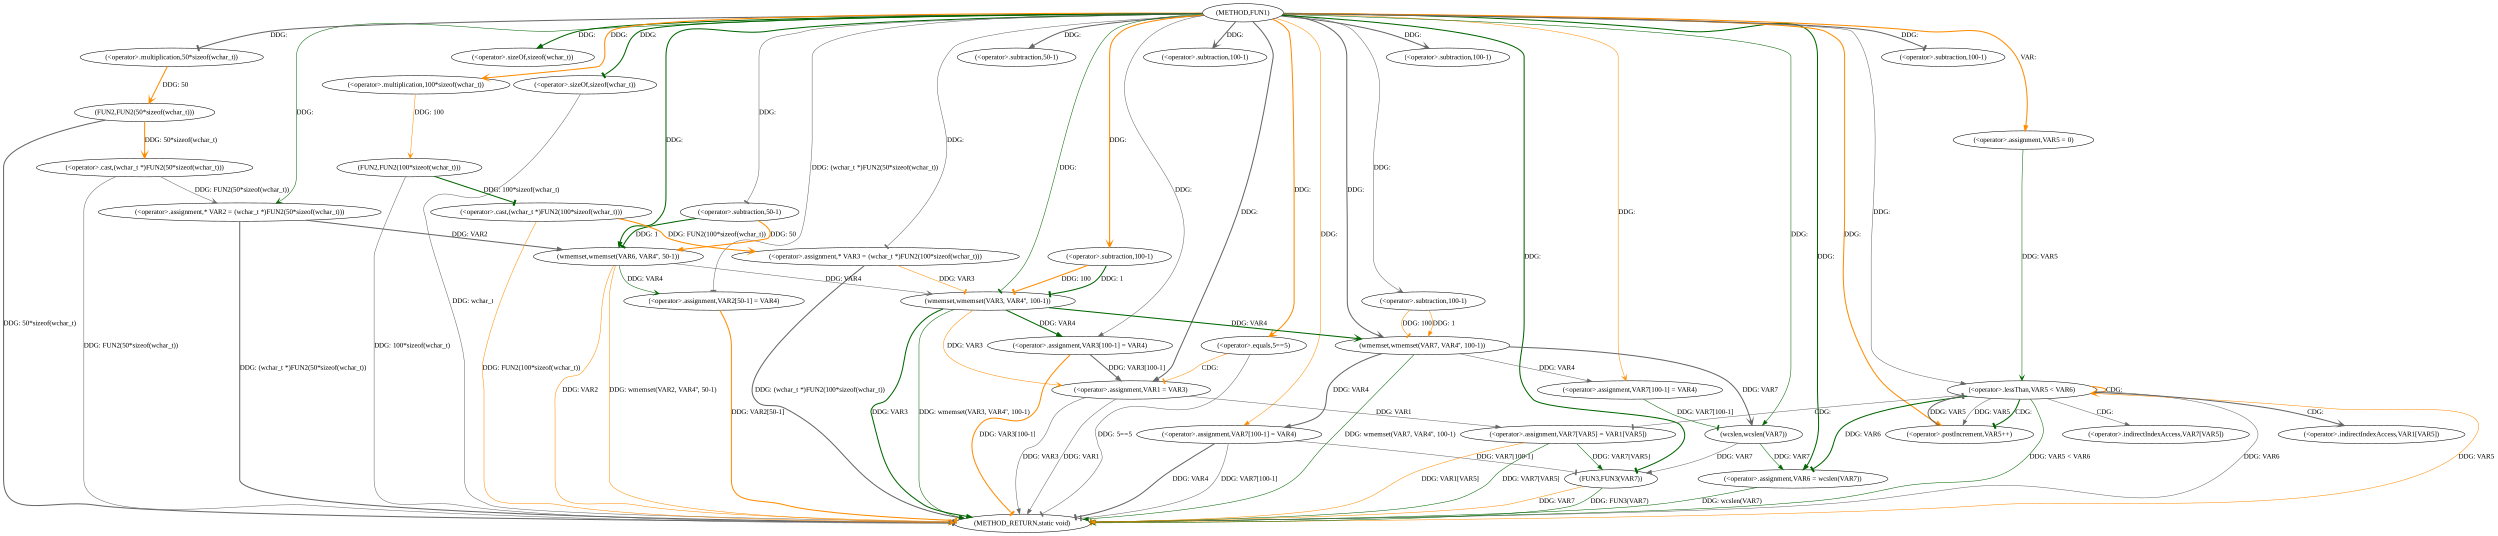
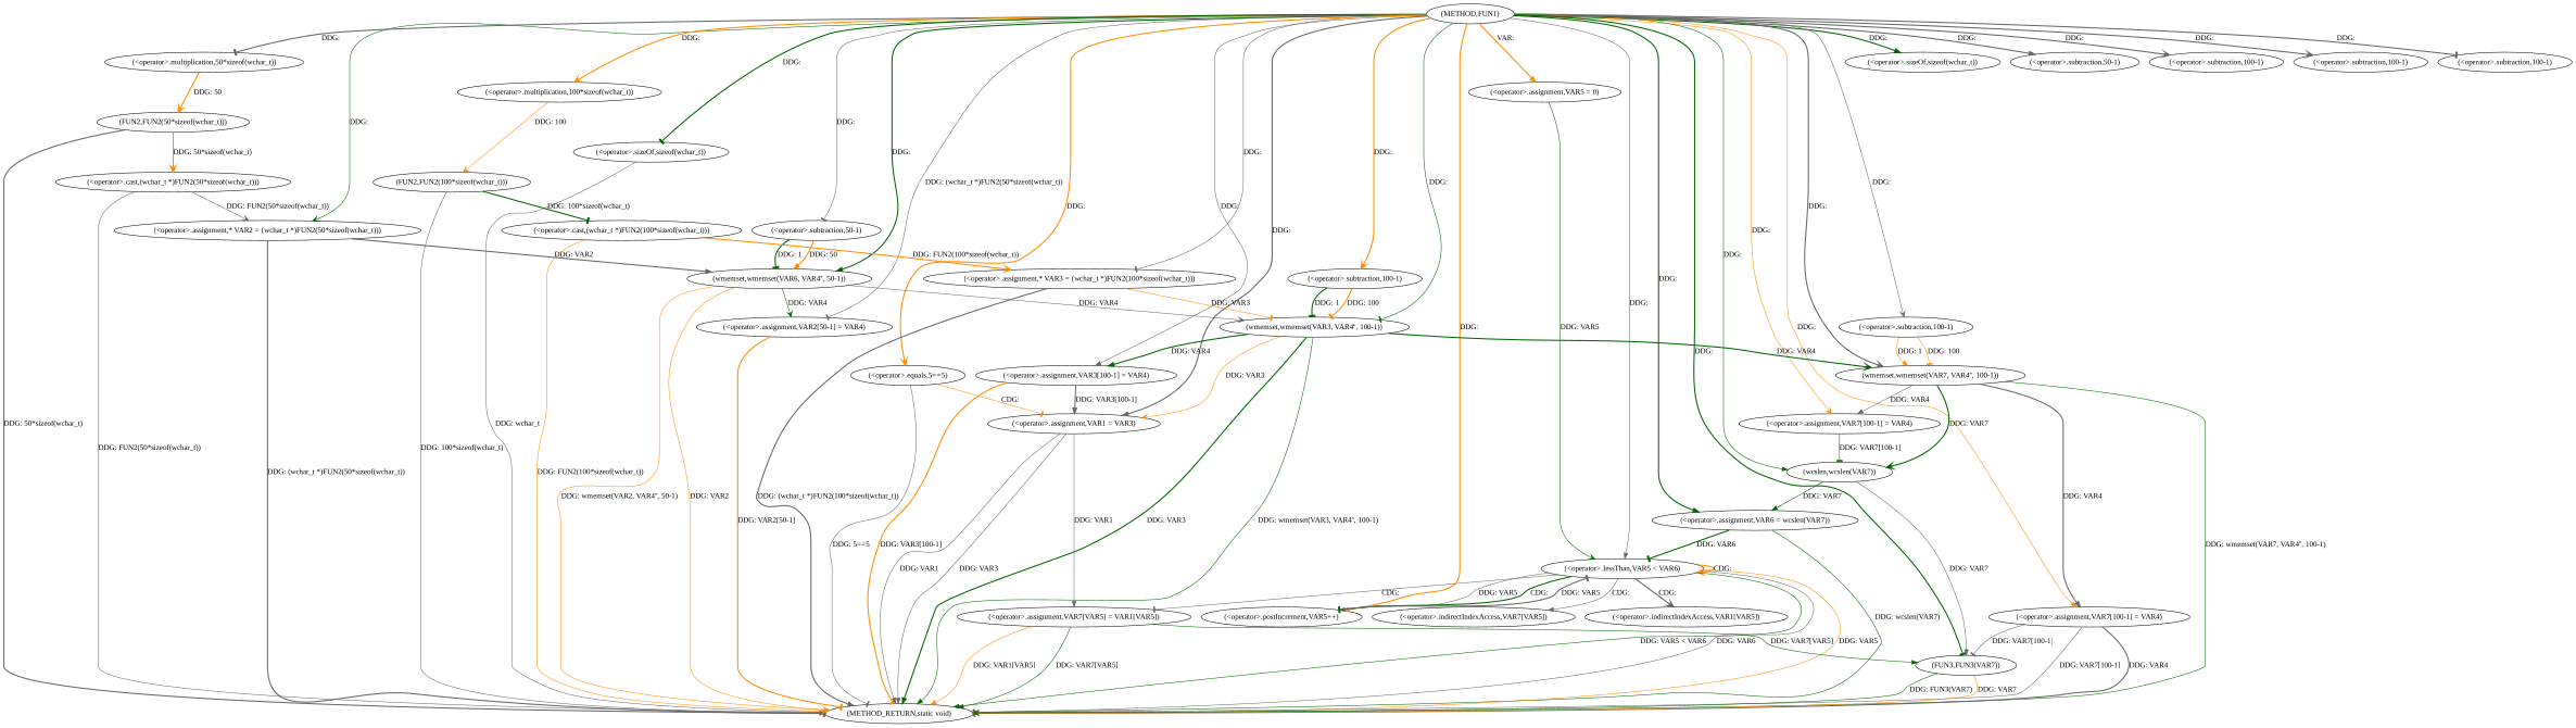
  digraph {
    fontname="Liberation Serif"
    node [fontname="Liberation Serif"]
    edge [arrowhead=normal color=gray40 fontname="Liberation Serif" style=solid]
    n1 [label="(METHOD,FUN1)"]
    n2 [label="(<operator>.assignment,* VAR2 = (wchar_t *)FUN2(50*sizeof(wchar_t)))"]
    n3 [label="(<operator>.multiplication,50*sizeof(wchar_t))"]
    n4 [label="(<operator>.sizeOf,sizeof(wchar_t))"]
    n5 [label="(<operator>.assignment,* VAR3 = (wchar_t *)FUN2(100*sizeof(wchar_t)))"]
    n6 [label="(<operator>.multiplication,100*sizeof(wchar_t))"]
    n7 [label="(<operator>.sizeOf,sizeof(wchar_t))"]
    n8 [label="(wmemset,wmemset(VAR6, VAR4'', 50-1))"]
    n9 [label="(<operator>.subtraction,50-1)"]
    n10 [label="(<operator>.assignment,VAR2[50-1] = VAR4)"]
    n11 [label="(<operator>.subtraction,50-1)"]
    n12 [label="(wmemset,wmemset(VAR3, VAR4'', 100-1))"]
    n13 [label="(<operator>.subtraction,100-1)"]
    n14 [label="(<operator>.assignment,VAR3[100-1] = VAR4)"]
    n15 [label="(<operator>.subtraction,100-1)"]
    n16 [label="(<operator>.equals,5==5)"]
    n17 [label="(<operator>.assignment,VAR1 = VAR3)"]
    n18 [label="(wmemset,wmemset(VAR7, VAR4'', 100-1))"]
    n19 [label="(<operator>.subtraction,100-1)"]
    n20 [label="(<operator>.assignment,VAR7[100-1] = VAR4)"]
    n21 [label="(<operator>.subtraction,100-1)"]
    n22 [label="(<operator>.assignment,VAR6 = wcslen(VAR7))"]
    n23 [label="(wcslen,wcslen(VAR7))"]
    n24 [label="(<operator>.assignment,VAR5 = 0)"]
    n25 [label="(<operator>.lessThan,VAR5 < VAR6)"]
    n26 [label="(<operator>.postIncrement,VAR5++)"]
    n27 [label="(<operator>.assignment,VAR7[100-1] = VAR4)"]
    n28 [label="(<operator>.subtraction,100-1)"]
    n29 [label="(FUN3,FUN3(VAR7))"]
    n30 [label="(METHOD_RETURN,static void)"]
    n31 [label="(FUN2,FUN2(50*sizeof(wchar_t)))"]
    n32 [label="(FUN2,FUN2(100*sizeof(wchar_t)))"]
    n33 [label="(<operator>.assignment,VAR7[VAR5] = VAR1[VAR5])"]
    n34 [label="(<operator>.indirectIndexAccess,VAR7[VAR5])"]
    n35 [label="(<operator>.indirectIndexAccess,VAR1[VAR5])"]
    n36 [label="(<operator>.cast,(wchar_t *)FUN2(50*sizeof(wchar_t)))"]
    n37 [label="(<operator>.cast,(wchar_t *)FUN2(100*sizeof(wchar_t)))"]
    n1 -> n2 [arrowhead=vee color=darkgreen label="DDG: "]
    n1 -> n3 [arrowhead=tee label="DDG: " style=bold]
    n1 -> n4 [color=darkgreen label="DDG: " style=bold]
    n1 -> n5 [arrowhead=tee label="DDG: "]
    n1 -> n6 [arrowhead=vee color=darkorange label="DDG: " style=bold]
    n1 -> n7 [arrowhead=tee color=darkgreen label="DDG: " style=bold]
    n1 -> n8 [color=darkgreen label="DDG: " style=bold]
    n1 -> n9 [arrowhead=tee label="DDG: "]
    n1 -> n10 [arrowhead=tee label="DDG: (wchar_t *)FUN2(50*sizeof(wchar_t))"]
    n1 -> n11 [label="DDG: " style=bold]
    n1 -> n12 [arrowhead=tee color=darkgreen label="DDG: "]
    n1 -> n13 [arrowhead=vee color=darkorange label="DDG: " style=bold]
    n1 -> n14 [label="DDG: "]
    n1 -> n15 [arrowhead=vee label="DDG: " style=bold]
    n1 -> n16 [arrowhead=vee color=darkorange label="DDG: " style=bold]
    n1 -> n17 [label="DDG: " style=bold]
    n1 -> n18 [arrowhead=vee label="DDG: " style=bold]
    n1 -> n19 [arrowhead=vee label="DDG: "]
    n1 -> n20 [arrowhead=vee color=darkorange label="DDG: "]
    n1 -> n21 [arrowhead=vee label="DDG: " style=bold]
    n1 -> n22 [color=darkgreen label="DDG: " style=bold]
    n1 -> n23 [color=darkgreen label="DDG: "]
    n1 -> n24 [color=darkorange label="VAR: " style=bold]
    n1 -> n25 [label="DDG: "]
    n1 -> n26 [color=darkorange label="DDG: " style=bold]
    n1 -> n27 [color=darkorange label="DDG: "]
    n1 -> n28 [arrowhead=tee label="DDG: " style=bold]
    n1 -> n29 [arrowhead=tee color=darkgreen label="DDG: " style=bold]
    n2 -> n8 [label="DDG: VAR2" style=bold]
    n2 -> n30 [arrowhead=tee label="DDG: (wchar_t *)FUN2(50*sizeof(wchar_t))" style=bold]
    n3 -> n31 [arrowhead=vee color=darkorange label="DDG: 50" style=bold]
    n5 -> n12 [arrowhead=tee color=darkorange label="DDG: VAR3"]
    n5 -> n30 [label="DDG: (wchar_t *)FUN2(100*sizeof(wchar_t))" style=bold]
    n6 -> n32 [arrowhead=vee color=darkorange label="DDG: 100"]
    n7 -> n30 [arrowhead=tee label="DDG: wchar_t"]
    n8 -> n10 [arrowhead=vee color=darkgreen label="DDG: VAR4"]
    n8 -> n12 [arrowhead=vee label="DDG: VAR4"]
    n8 -> n30 [arrowhead=vee color=darkorange label="DDG: wmemset(VAR2, VAR4'', 50-1)"]
    n8 -> n30 [arrowhead=vee color=darkorange label="DDG: VAR2"]
    n9 -> n8 [color=darkorange label="DDG: 50" style=bold]
    n9 -> n8 [arrowhead=tee color=darkgreen label="DDG: 1" style=bold]
    n10 -> n30 [arrowhead=tee color=darkorange label="DDG: VAR2[50-1]" style=bold]
    n12 -> n14 [color=darkgreen label="DDG: VAR4" style=bold]
    n12 -> n17 [arrowhead=vee color=darkorange label="DDG: VAR3"]
    n12 -> n18 [arrowhead=vee color=darkgreen label="DDG: VAR4" style=bold]
    n12 -> n30 [color=darkgreen label="DDG: wmemset(VAR3, VAR4'', 100-1)"]
    n12 -> n30 [color=darkgreen label="DDG: VAR3" style=bold]
    n13 -> n12 [arrowhead=tee color=darkorange label="DDG: 100" style=bold]
    n13 -> n12 [arrowhead=tee color=darkgreen label="DDG: 1" style=bold]
    n14 -> n17 [label="DDG: VAR3[100-1]" style=bold]
    n14 -> n30 [arrowhead=tee color=darkorange label="DDG: VAR3[100-1]" style=bold]
    n16 -> n17 [arrowhead=tee color=darkorange label="CDG: "]
    n16 -> n30 [arrowhead=tee label="DDG: 5==5"]
    n17 -> n30 [label="DDG: VAR3"]
    n17 -> n30 [label="DDG: VAR1"]
    n17 -> n33 [label="DDG: VAR1"]
    n18 -> n20 [label="DDG: VAR4"]
-   n18 -> n23 [arrowhead=vee label="DDG: VAR7" style=bold]
+   n18 -> n23 [arrowhead=vee color=darkgreen label="DDG: VAR7" style=bold]
    n18 -> n27 [label="DDG: VAR4" style=bold]
    n18 -> n30 [color=darkgreen label="DDG: wmemset(VAR7, VAR4'', 100-1)"]
    n19 -> n18 [arrowhead=tee color=darkorange label="DDG: 100"]
    n19 -> n18 [color=darkorange label="DDG: 1"]
    n20 -> n23 [arrowhead=tee color=darkgreen label="DDG: VAR7[100-1]"]
-   n25 -> n22 [arrowhead=tee color=darkgreen label="DDG: VAR6" style=bold]
+   n22 -> n25 [arrowhead=tee color=darkgreen label="DDG: VAR6" style=bold]
    n22 -> n30 [arrowhead=tee color=darkgreen label="DDG: wcslen(VAR7)"]
    n23 -> n22 [color=darkgreen label="DDG: VAR7"]
    n23 -> n29 [label="DDG: VAR7"]
    n24 -> n25 [arrowhead=vee color=darkgreen label="DDG: VAR5"]
    n25 -> n25 [arrowhead=vee color=darkorange label="CDG: " style=bold]
    n25 -> n26 [label="DDG: VAR5"]
    n25 -> n26 [arrowhead=tee color=darkgreen label="CDG: " style=bold]
    n25 -> n30 [color=darkgreen label="DDG: VAR5 < VAR6"]
    n25 -> n30 [label="DDG: VAR6"]
    n25 -> n30 [arrowhead=tee color=darkorange label="DDG: VAR5"]
    n25 -> n33 [arrowhead=tee label="CDG: "]
    n25 -> n34 [label="CDG: "]
    n25 -> n35 [arrowhead=vee label="CDG: " style=bold]
    n26 -> n25 [arrowhead=tee label="DDG: VAR5" style=bold]
    n27 -> n29 [arrowhead=tee label="DDG: VAR7[100-1]"]
    n27 -> n30 [arrowhead=tee label="DDG: VAR4" style=bold]
    n27 -> n30 [arrowhead=tee label="DDG: VAR7[100-1]"]
    n29 -> n30 [arrowhead=vee color=darkorange label="DDG: VAR7"]
    n29 -> n30 [arrowhead=vee color=darkgreen label="DDG: FUN3(VAR7)"]
    n31 -> n30 [label="DDG: 50*sizeof(wchar_t)" style=bold]
    n31 -> n36 [arrowhead=vee color=darkorange label="DDG: 50*sizeof(wchar_t)" style=bold]
    n32 -> n30 [arrowhead=tee label="DDG: 100*sizeof(wchar_t)"]
    n32 -> n37 [arrowhead=tee color=darkgreen label="DDG: 100*sizeof(wchar_t)" style=bold]
    n33 -> n29 [color=darkgreen label="DDG: VAR7[VAR5]"]
    n33 -> n30 [color=darkgreen label="DDG: VAR7[VAR5]"]
    n33 -> n30 [color=darkorange label="DDG: VAR1[VAR5]"]
    n36 -> n2 [arrowhead=vee label="DDG: FUN2(50*sizeof(wchar_t))"]
    n36 -> n30 [arrowhead=tee label="DDG: FUN2(50*sizeof(wchar_t))"]
    n37 -> n5 [arrowhead=vee color=darkorange label="DDG: FUN2(100*sizeof(wchar_t))" style=bold]
    n37 -> n30 [arrowhead=vee color=darkorange label="DDG: FUN2(100*sizeof(wchar_t))"]
  }
